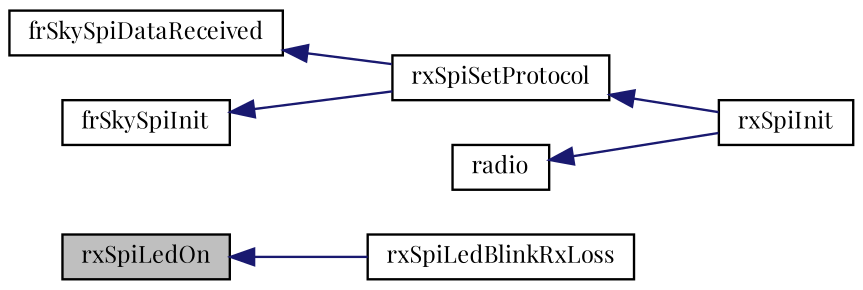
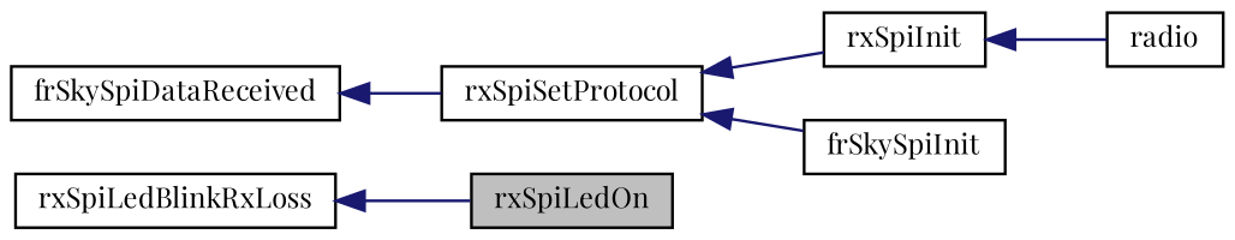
  digraph {
    fontname="Playfair Display"
    rankdir=LR
    node [color=black fillcolor=white fontname="Playfair Display" fontsize=10 shape=record style=filled]
    edge [color=midnightblue dir=back fontname="Playfair Display" fontsize=10 labelfontname=FreeSans labelfontsize=10 style=solid]
    n1 [fillcolor=grey75 fontcolor=black height=0.2 label=rxSpiLedOn width=0.4]
    n2 [height=0.2 label=rxSpiLedBlinkRxLoss width=0.4]
    n3 [height=0.2 label=frSkySpiDataReceived width=0.4]
    n4 [height=0.2 label=rxSpiSetProtocol width=0.4]
    n5 [height=0.2 label=rxSpiInit width=0.4]
    n6 [height=0.2 label=radio width=0.4]
    n7 [height=0.2 label=frSkySpiInit width=0.4]
-   n1 -> n2
+   n2 -> n1
    n3 -> n4
    n4 -> n5
-   n6 -> n5
-   n7 -> n4
+   n5 -> n6
+   n4 -> n7
  }
